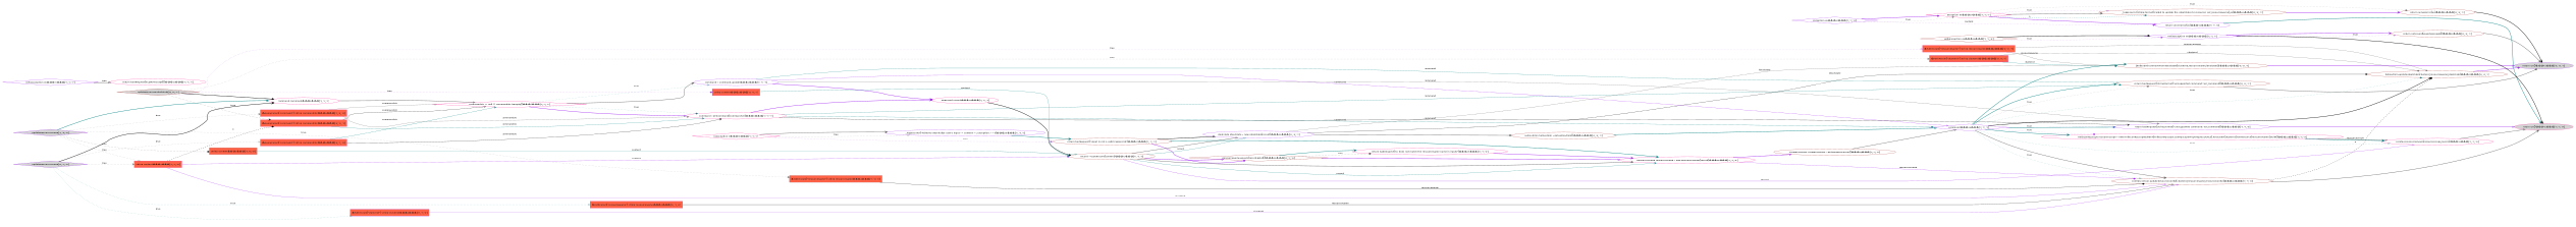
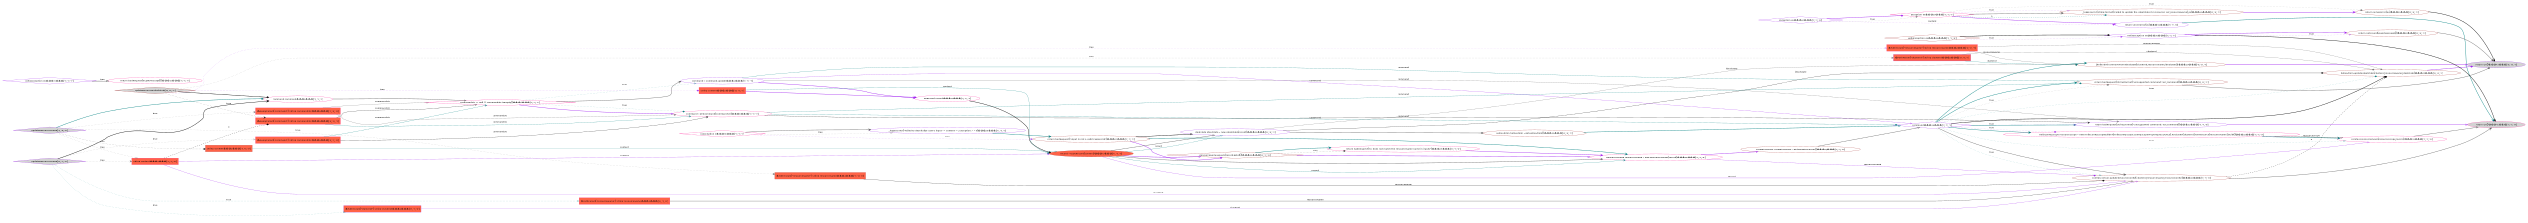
  digraph {
    fontname="Fira Sans"
    rankdir=LR
    node [color=deeppink fillcolor=white fontname="Fira Sans" shape=ellipse style=filled]
    edge [arrowhead=vee color=gray40 fontname="Fira Sans" style=bold]
    n1 [label="Exception ex@@@39@@@['1', '1', '1']" shape=diamond]
    n2 [color=brown label="return serverError(ex)@@@41@@@['0', '0', '1']"]
    n3 [color=purple label="return serverError(ex)@@@43@@@['1', '1', '0']"]
    n4 [color=brown label="_logger.error(String.format(\"Failed to update the IdealState for resource: %s\",resourceName),ex)@@@40@@@['0', '0', '1']"]
    n5 [color=purple fillcolor=lightgray label="return OK()@@@43@@@['0', '0', '1']"]
    n6 [fillcolor=lightgray label="return OK()@@@45@@@['1', '1', '0']"]
    n7 [color=brown label="ConfigAccessor configAccessor = getConfigAccessor()@@@27@@@['1', '1', '0']"]
    n8 [color=purple label="command@@@26@@@['1', '1', '1']" shape=diamond]
    n9 [color=brown label="return badRequest(String.format(\"Unsupported command: %s\",command))@@@33@@@['0', '0', '1']"]
    n10 [color=purple label="return badRequest(String.format(\"Unsupported command: %s\",command))@@@35@@@['1', '1', '0']"]
    n11 [color=brown label="configAccessor.updateResourceConfig(clusterId,resourceName,resourceConfig)@@@30@@@['1', '1', '0']"]
    n12 [color=brown label="helixAdmin.updateIdealState(clusterId,resourceName,idealState)@@@27@@@['0', '0', '1']"]
    n13 [label="configAccessor.remove(resourceScope,record)@@@33@@@['1', '1', '0']"]
    n14 [label="HelixConfigScope resourceScope = new HelixConfigScopeBuilder(HelixConfigScope.ConfigScopeProperty.RESOURCE).forCluster(clusterId).forResource(resourceName).build()@@@32@@@['1', '1', '0']"]
    n15 [color=brown label="{helixAdmin.removeFromIdealState(clusterId,resourceName,idealState)}@@@29@@@['0', '0', '1']"]
    n16 [label="return badRequest(\"ID does not match the resourceName name in input!\")@@@24@@@['0', '1', '0']"]
    n17 [label="ResourceConfig resourceConfig = new ResourceConfig(record)@@@26@@@['1', '1', '0']"]
    n18 [color=brown label="return badRequest(\"Input is not a valid ZNRecord!\")@@@21@@@['1', '1', '1']"]
    n19 [color=brown label="!resourceName.equals(record.getId())@@@23@@@['0', '1', '0']" shape=diamond]
    n20 [color=purple label="IdealState idealState = new IdealState(record)@@@23@@@['0', '0', '1']"]
    n21 [color=brown label="HelixAdmin helixAdmin = getHelixAdmin()@@@24@@@['0', '0', '1']"]
    n22 [label="commandStr == null || commandStr.isEmpty()@@@4@@@['1', '1', '1']" shape=diamond]
    n23 [color=purple label="command = Command.update@@@5@@@['1', '1', '1']"]
    n24 [label="command = getCommand(commandStr)@@@9@@@['1', '1', '1']"]
    n25 [label="ZNRecord record@@@15@@@['1', '1', '1']"]
    n26 [label="return badRequest(ex.getMessage())@@@12@@@['1', '1', '1']"]
-   n27 [color=brown label="record = toZNRecord(content)@@@17@@@['1', '1', '1']"]
+   n27 [color=brown fillcolor=tomato label="record = toZNRecord(content)@@@17@@@['1', '1', '1']"]
    n28 [color=purple label="Exception ex@@@41@@@['1', '1', '0']" shape=diamond]
    n29 [color=purple label="_logger.error(\"Failed to deserialize user's input \" + content + \", Exception: \" + e)@@@20@@@['1', '1', '1']"]
    n30 [color=purple fillcolor=lightgray label="updateResourceConfig['1', '0', '0']" shape=diamond]
    n31 [color=brown fillcolor=tomato label="String content@@@2@@@['1', '0', '0']" shape=box]
    n32 [label="Command command@@@3@@@['1', '1', '1']"]
    n33 [fillcolor=tomato label="@QueryParam(\"command\") String commandStr@@@2@@@['1', '0', '0']" shape=box]
    n34 [fillcolor=tomato label="String content@@@2@@@['1', '1', '0']" shape=box]
    n35 [color=brown fillcolor=tomato label="@PathParam(\"resourceName\") String resourceName@@@2@@@['1', '0', '0']" shape=box]
    n36 [fillcolor=tomato label="@QueryParam(\"command\") String commandStr@@@2@@@['0', '0', '1']" shape=box]
    n37 [fillcolor=tomato label="String content@@@2@@@['0', '0', '1']" shape=box]
    n38 [fillcolor=tomato label="@PathParam(\"resourceName\") String resourceName@@@2@@@['0', '0', '1']" shape=box]
    n39 [color=purple label="HelixException ex@@@36@@@['1', '1', '1']" shape=diamond]
    n40 [color=brown label="return notFound(ex.getMessage())@@@37@@@['0', '0', '1']"]
    n41 [color=purple fillcolor=tomato label="@PathParam(\"clusterId\") String clusterId@@@2@@@['0', '0', '1']" shape=box]
    n42 [fillcolor=tomato label="@QueryParam(\"command\") String commandStr@@@2@@@['0', '1', '0']" shape=box]
    n43 [color=purple fillcolor=lightgray label="updateResourceConfig['0', '1', '0']" shape=diamond]
    n44 [color=purple fillcolor=tomato label="@PathParam(\"clusterId\") String clusterId@@@2@@@['0', '1', '0']" shape=box]
    n45 [fillcolor=tomato label="@PathParam(\"resourceName\") String resourceName@@@2@@@['0', '1', '0']" shape=box]
    n46 [label="IOException e@@@19@@@['1', '1', '1']" shape=diamond]
    n47 [color=purple label="HelixException ex@@@11@@@['1', '1', '1']" shape=diamond]
    n48 [color=brown fillcolor=lightgray label="updateResourceIdealState['0', '0', '1']" shape=diamond]
    n49 [color=brown label="HelixException ex@@@38@@@['1', '1', '0']" shape=diamond]
    n1 -> n2 [arrowhead=diamond label=true style=dotted]
    n1 -> n3 [arrowhead=onormal color=purple]
    n1 -> n4
    n1 -> n4 [arrowhead=diamond color=teal label=0 style=dashed]
    n1 -> n4 [arrowhead=onormal color=purple label=true style=dotted]
    n2 -> n5 [color=black]
    n3 -> n6 [color=teal]
    n4 -> n2 [color=purple]
    n7 -> n8 [arrowhead=onormal]
    n8 -> n9 [arrowhead=diamond label=true style=dotted]
    n8 -> n9 [color=teal]
    n8 -> n10 [color=purple label=true style=dotted]
    n8 -> n10 [arrowhead=onormal color=teal]
    n8 -> n11
    n8 -> n11 [arrowhead=onormal color=teal label=true style=dotted]
    n8 -> n12 [arrowhead=diamond color=teal label=true style=dotted]
    n8 -> n12 [color=black]
    n8 -> n13 [arrowhead=onormal color=teal label=true style=dotted]
    n8 -> n14 [arrowhead=diamond color=purple label=true style=dotted]
    n8 -> n14 [color=teal]
    n8 -> n15 [color=teal]
    n9 -> n5 [arrowhead=diamond]
    n10 -> n6 [arrowhead=onormal color=purple]
    n11 -> n6
    n11 -> n12 [arrowhead=diamond color=black label=0 style=dashed]
    n12 -> n5 [arrowhead=diamond color=purple]
    n13 -> n6 [arrowhead=onormal]
    n14 -> n13 [color=teal]
    n14 -> n13 [arrowhead=onormal color=black label=resourceScope style=solid]
    n15 -> n5 [arrowhead=onormal color=purple]
    n16 -> n17 [color=purple]
    n17 -> n7 [arrowhead=onormal color=purple]
    n17 -> n11 [arrowhead=diamond color=purple label=resourceConfig style=solid]
    n18 -> n17 [color=teal]
    n18 -> n19 [arrowhead=diamond color=purple]
    n18 -> n20 [arrowhead=onormal color=black]
    n19 -> n16 [color=black label=true style=dotted]
    n19 -> n16 [color=teal]
    n19 -> n17 [arrowhead=onormal color=purple]
    n20 -> n12 [arrowhead=diamond color=black label=idealState style=solid]
    n20 -> n15 [label=idealState style=solid]
    n20 -> n21 [arrowhead=diamond]
    n21 -> n8 [arrowhead=onormal color=teal]
    n22 -> n23 [arrowhead=onormal color=teal label=true style=dotted]
    n22 -> n23
    n22 -> n24 [arrowhead=diamond color=teal label=true style=dotted]
    n22 -> n24 [arrowhead=onormal color=purple]
    n23 -> n8 [arrowhead=onormal color=purple label=command style=solid]
    n23 -> n9 [arrowhead=onormal color=teal label=command style=solid]
    n23 -> n10 [label=command style=solid]
    n23 -> n25 [color=purple]
    n24 -> n8 [arrowhead=diamond color=teal label=command style=solid]
    n24 -> n9 [arrowhead=diamond color=teal label=command style=solid]
    n24 -> n10 [color=black label=command style=solid]
-   n24 -> n25 [color=purple]
+   n37 -> n25 [color=purple]
    n25 -> n27 [arrowhead=diamond color=black]
    n27 -> n13 [arrowhead=onormal color=purple label=record style=solid]
    n27 -> n17 [arrowhead=diamond]
    n27 -> n17 [color=teal label=record style=solid]
    n27 -> n19 [arrowhead=onormal color=purple]
    n27 -> n20 [arrowhead=onormal]
    n27 -> n20 [arrowhead=onormal color=teal label=record style=solid]
    n28 -> n1 [arrowhead=diamond color=purple]
    n28 -> n1 [label=true style=dotted]
    n28 -> n3 [arrowhead=diamond color=purple label=content style=dotted]
    n29 -> n18 [color=teal]
    n30 -> n31 [arrowhead=diamond color=black label=true style=dotted]
    n30 -> n32 [arrowhead=diamond color=teal]
    n30 -> n33 [label=true style=dotted]
    n30 -> n34 [arrowhead=onormal label=true style=dotted]
    n30 -> n35 [arrowhead=diamond label=true style=dotted]
    n31 -> n27 [arrowhead=onormal color=teal label=content style=solid]
    n32 -> n22 [arrowhead=onormal]
    n33 -> n22 [arrowhead=onormal label=commandStr style=solid]
    n33 -> n24 [label=commandStr style=solid]
    n34 -> n11 [arrowhead=onormal color=purple label=clusterId style=solid]
    n34 -> n27 [arrowhead=diamond color=purple label=content style=solid]
    n34 -> n36 [arrowhead=diamond color=black label=0 style=dashed]
    n35 -> n11 [arrowhead=diamond color=black label=resourceName style=solid]
    n36 -> n22 [arrowhead=onormal color=black label=commandStr style=solid]
    n36 -> n24 [color=teal label=commandStr style=solid]
    n37 -> n27 [arrowhead=diamond color=teal label=content style=solid]
    n38 -> n12 [label=resourceName style=solid]
    n38 -> n15 [arrowhead=diamond label=resourceName style=solid]
    n39 -> n6 [arrowhead=diamond color=black]
    n39 -> n40 [arrowhead=onormal color=purple label=true style=dotted]
    n39 -> n40 [color=purple]
    n40 -> n5
    n41 -> n12 [arrowhead=diamond label=clusterId style=solid]
    n41 -> n15 [arrowhead=diamond color=teal label=clusterId style=solid]
    n42 -> n22 [color=teal label=commandStr style=solid]
    n42 -> n24 [color=black label=commandStr style=solid]
    n43 -> n32 [color=black]
    n43 -> n34 [label=true style=dotted]
    n43 -> n42 [arrowhead=onormal label=true style=dotted]
    n43 -> n44 [arrowhead=onormal color=teal label=true style=dotted]
    n43 -> n45 [arrowhead=onormal color=teal label=true style=dotted]
    n44 -> n11 [arrowhead=onormal color=purple label=clusterId style=solid]
    n45 -> n11 [arrowhead=onormal color=black label=resourceName style=solid]
    n46 -> n18 [color=purple label=true style=dotted]
    n46 -> n29 [arrowhead=onormal label=true style=dotted]
    n46 -> n29
    n47 -> n26 [arrowhead=onormal label=true style=dotted]
    n47 -> n26 [arrowhead=onormal]
    n48 -> n32 [arrowhead=diamond color=black]
    n48 -> n36 [color=black label=true style=dotted]
    n48 -> n37 [arrowhead=diamond color=purple label=true style=dotted]
    n48 -> n38 [arrowhead=onormal color=purple label=true style=dotted]
    n48 -> n41 [label=true style=dotted]
    n49 -> n39 [arrowhead=diamond color=black]
    n49 -> n39 [color=purple label=true style=dotted]
  }
